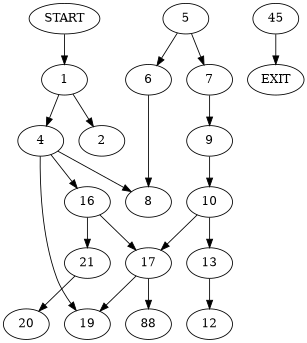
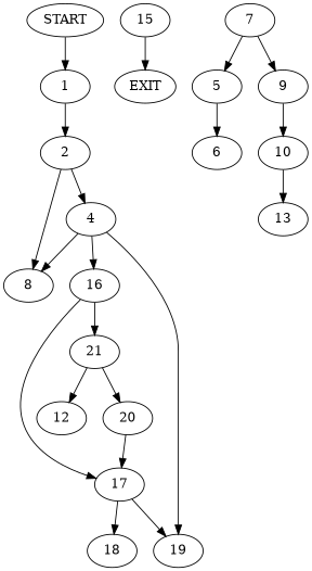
  digraph {
    n1 [label=START]
    1
    2
    n4 [label=EXIT]
    4
    8
    16
    19
    5
    6
    7
    17
    21
    9
    10
-   15 [label=45]
+   15
    13
    12
-   18 [label=88]
+   18
    20
    n1 -> 1
    1 -> 2
-   1 -> 4
+   2 -> 4
    4 -> 8
    4 -> 16
    4 -> 19
    16 -> 17
    16 -> 21
    5 -> 6
-   5 -> 7
-   6 -> 8
+   7 -> 5
+   2 -> 8
    7 -> 9
    17 -> 19
    17 -> 18
    21 -> 20
    9 -> 10
    10 -> 13
    15 -> n4
-   13 -> 12
-   10 -> 17
+   21 -> 12
+   20 -> 17
  }
